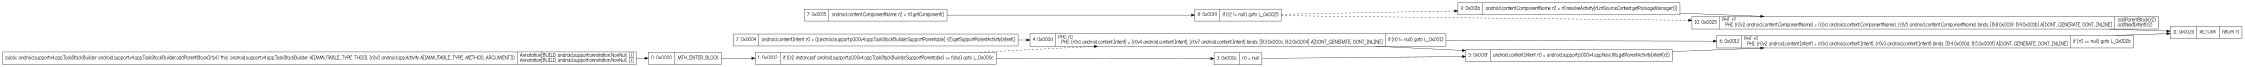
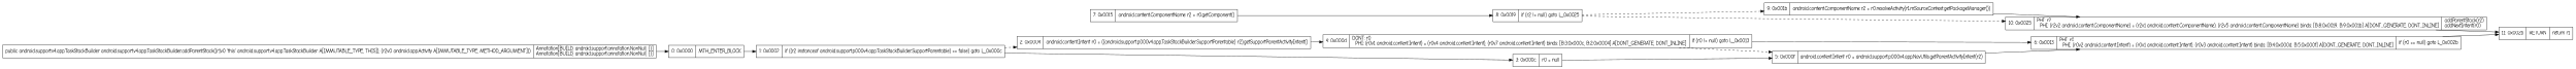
  digraph {
    fontname="Comic Neue"
    rankdir=LR
    node [fontname="Comic Neue" shape=record]
    edge [fontname="Comic Neue"]
    n1 [label="{0\:\ 0x0000|MTH_ENTER_BLOCK\l}"]
    n2 [label="{1\:\ 0x0002|if ((r2 instanceof android.support.p000v4.app.TaskStackBuilder.SupportParentable) == false) goto L_0x000c\l}"]
    n3 [label="{2\:\ 0x0004|android.content.Intent r0 = ((android.support.p000v4.app.TaskStackBuilder.SupportParentable) r2).getSupportParentActivityIntent()\l}"]
    n4 [label="{3\:\ 0x000c|r0 = null\l}"]
-   n5 [label="{4\:\ 0x000d|PHI: r0 \l  PHI: (r0v1 android.content.Intent) = (r0v4 android.content.Intent), (r0v7 android.content.Intent) binds: [B:3:0x000c, B:2:0x0004] A[DONT_GENERATE, DONT_INLINE]\l|if (r0 != null) goto L_0x0013\l}"]
+   n5 [label="{4\:\ 0x000d|DONT: r0 \l  PHI: (r0v1 android.content.Intent) = (r0v4 android.content.Intent), (r0v7 android.content.Intent) binds: [B:3:0x000c, B:2:0x0004] A[DONT_GENERATE, DONT_INLINE]\l|if (r0 != null) goto L_0x0013\l}"]
    n6 [label="{5\:\ 0x000f|android.content.Intent r0 = android.support.p000v4.app.NavUtils.getParentActivityIntent(r2)\l}"]
    n7 [label="{6\:\ 0x0013|PHI: r0 \l  PHI: (r0v2 android.content.Intent) = (r0v1 android.content.Intent), (r0v3 android.content.Intent) binds: [B:4:0x000d, B:5:0x000f] A[DONT_GENERATE, DONT_INLINE]\l|if (r0 == null) goto L_0x002b\l}"]
    n8 [label="{11\:\ 0x002b|RETURN\l|return r1\l}"]
    n9 [label="{7\:\ 0x0015|android.content.ComponentName r2 = r0.getComponent()\l}"]
    n10 [label="{8\:\ 0x0019|if (r2 != null) goto L_0x0025\l}"]
    n11 [label="{9\:\ 0x001b|android.content.ComponentName r2 = r0.resolveActivity(r1.mSourceContext.getPackageManager())\l}"]
-   n12 [label="{10\:\ 0x0025|PHI: r2 \l  PHI: (r2v2 android.content.ComponentName) = (r2v1 android.content.ComponentName), (r2v5 android.content.ComponentName) binds: [B:8:0x0019, B:9:0x001b] A[DONT_GENERATE, DONT_INLINE]\l|addParentStack(r2)\laddNextIntent(r2)\l}"]
+   n12 [label="{10\:\ 0x0025|PHI: r2 \l  PHI: (r2v2 android.content.ComponentName) = (r2v1 android.content.ComponentName), (r2v5 android.content.ComponentName) binds: [B:8:0x0019, B:9:0x001b] A[DONT_GENERATE, DONT_INLINE]\l|addParentStack(r2)\laddNextIntent(r0)\l}"]
    n13 [label="{public android.support.v4.app.TaskStackBuilder android.support.v4.app.TaskStackBuilder.addParentStack((r1v0 'this' android.support.v4.app.TaskStackBuilder A[IMMUTABLE_TYPE, THIS]), (r2v0 android.app.Activity A[IMMUTABLE_TYPE, METHOD_ARGUMENT]))  | Annotation[BUILD, android.support.annotation.NonNull, \{\}]\lAnnotation[BUILD, android.support.annotation.NonNull, \{\}]\l}"]
    n1 -> n2
-   n2 -> n5 [style=dashed]
+   n2 -> n3 [style=dashed]
    n2 -> n4
    n3 -> n5
    n4 -> n6
-   n5 -> n6 [style=solid]
+   n5 -> n6 [style=dashed]
    n5 -> n7
    n6 -> n7
    n7 -> n8
    n9 -> n10
    n10 -> n11 [style=dashed]
    n10 -> n12 [style=dashed]
    n11 -> n12
    n12 -> n8
    n13 -> n1
  }
